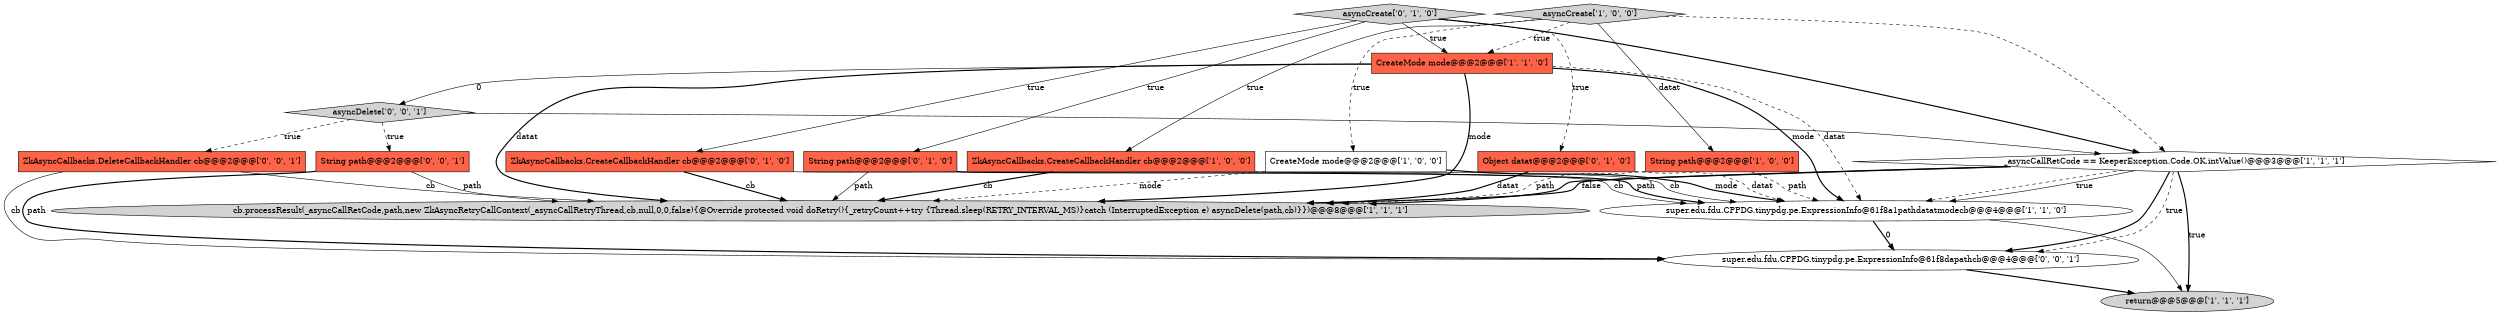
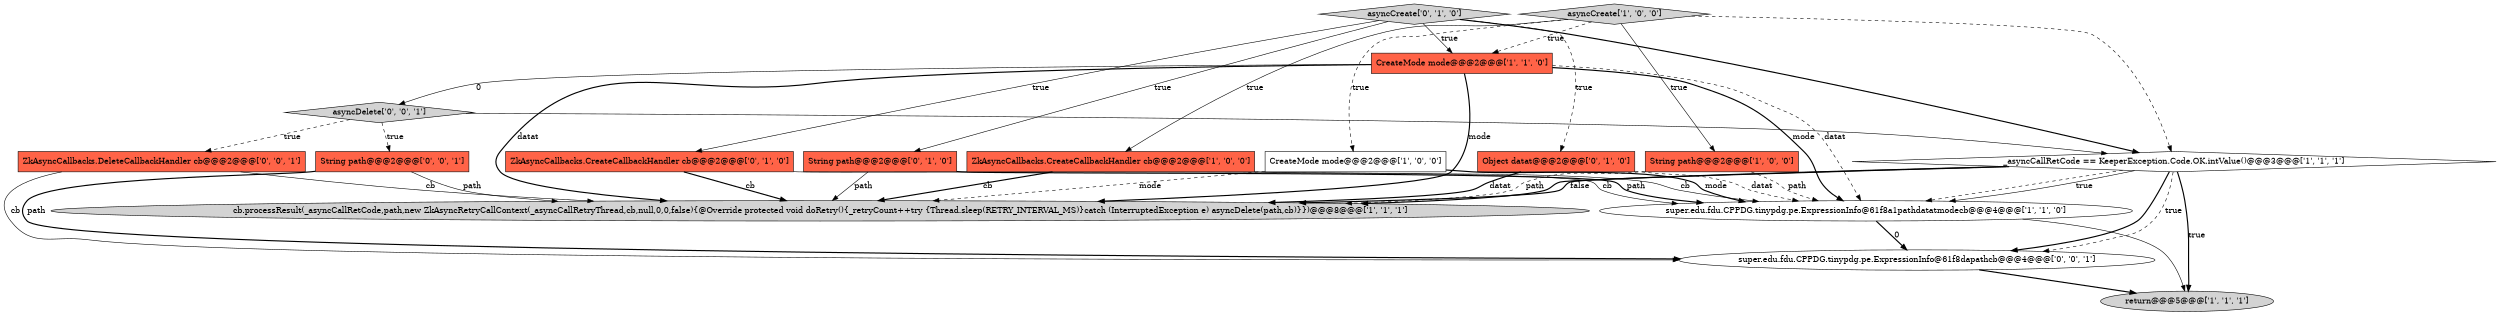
  digraph {
    node [fillcolor=tomato shape=box style=filled]
    edge [style=bold]
    n1 [fillcolor=white label="super.edu.fdu.CPPDG.tinypdg.pe.ExpressionInfo@61f8dapathcb@@@4@@@['0', '0', '1']" shape=ellipse]
    n2 [fillcolor=lightgray label="return@@@5@@@['1', '1', '1']" shape=ellipse]
    n3 [label="String path@@@2@@@['0', '1', '0']"]
    n4 [fillcolor=lightgray label="cb.processResult(_asyncCallRetCode,path,new ZkAsyncRetryCallContext(_asyncCallRetryThread,cb,null,0,0,false){@Override protected void doRetry(){_retryCount++try {Thread.sleep(RETRY_INTERVAL_MS)}catch (InterruptedException e) asyncDelete(path,cb)}})@@@8@@@['1', '1', '1']" shape=ellipse]
    n5 [fillcolor=white label="super.edu.fdu.CPPDG.tinypdg.pe.ExpressionInfo@61f8a1pathdatatmodecb@@@4@@@['1', '1', '0']" shape=ellipse]
    n6 [label="Object datat@@@2@@@['0', '1', '0']"]
    n7 [label="String path@@@2@@@['1', '0', '0']"]
    n8 [fillcolor=lightgray label="asyncCreate['0', '1', '0']" shape=diamond]
    n9 [fillcolor=white label="_asyncCallRetCode == KeeperException.Code.OK.intValue()@@@3@@@['1', '1', '1']" shape=diamond]
    n10 [label="CreateMode mode@@@2@@@['1', '1', '0']"]
    n11 [label="ZkAsyncCallbacks.CreateCallbackHandler cb@@@2@@@['0', '1', '0']"]
    n12 [fillcolor=lightgray label="asyncDelete['0', '0', '1']" shape=diamond]
    n13 [label="ZkAsyncCallbacks.DeleteCallbackHandler cb@@@2@@@['0', '0', '1']"]
    n14 [label="String path@@@2@@@['0', '0', '1']"]
    n15 [label="ZkAsyncCallbacks.CreateCallbackHandler cb@@@2@@@['1', '0', '0']"]
    n16 [fillcolor=lightgray label="asyncCreate['1', '0', '0']" shape=diamond]
    n17 [fillcolor=white label="CreateMode mode@@@2@@@['1', '0', '0']"]
    n1 -> n2
    n3 -> n4 [label=path style=solid]
    n3 -> n5 [label=path]
    n5 -> n1 [label=0]
    n5 -> n2 [style=solid]
    n6 -> n4 [label=datat]
    n6 -> n5 [label=datat style=dashed]
    n7 -> n4 [label=path style=dashed]
    n7 -> n5 [label=path style=dashed]
    n8 -> n3 [label=true style=solid]
    n8 -> n6 [label=true style=dashed]
    n8 -> n9
    n8 -> n10 [label=true style=solid]
    n8 -> n11 [label=true style=solid]
    n9 -> n1
    n9 -> n1 [label=true style=dashed]
    n9 -> n2 [label=true]
    n9 -> n4 [label=false]
    n9 -> n4
    n9 -> n5 [style=dashed]
    n9 -> n5 [label=true style=solid]
    n10 -> n4 [label=datat]
    n10 -> n4 [label=mode]
    n10 -> n5 [label=mode]
    n10 -> n5 [label=datat style=dashed]
    n10 -> n12 [label=0 style=solid]
    n11 -> n4 [label=cb]
    n11 -> n5 [label=cb style=solid]
    n12 -> n9 [style=solid]
    n12 -> n13 [label=true style=dashed]
    n12 -> n14 [label=true style=dashed]
    n13 -> n1 [label=cb style=solid]
    n13 -> n4 [label=cb style=solid]
    n14 -> n1 [label=path]
    n14 -> n4 [label=path style=solid]
    n15 -> n4 [label=cb]
    n15 -> n5 [label=cb style=solid]
-   n16 -> n7 [label=datat style=solid]
+   n16 -> n7 [label=true style=solid]
    n16 -> n9 [style=dashed]
    n16 -> n10 [label=true style=dashed]
    n16 -> n15 [label=true style=solid]
    n16 -> n17 [label=true style=dashed]
    n17 -> n4 [label=mode style=dashed]
    n17 -> n5 [label=mode]
  }
